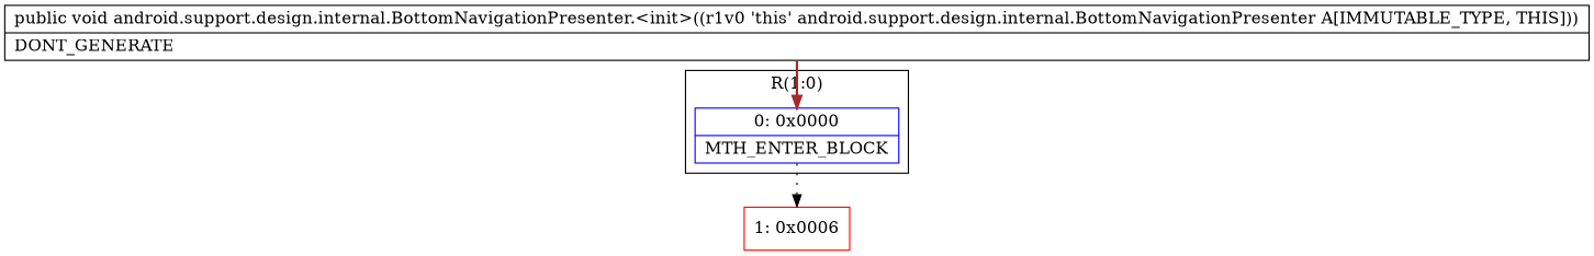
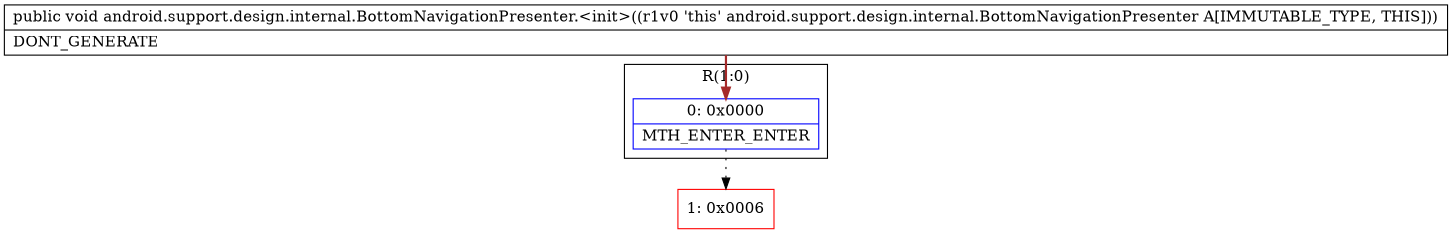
  digraph {
    node [shape=record]
-   n1 [color=blue label="{0\:\ 0x0000|MTH_ENTER_BLOCK\l}"]
+   n1 [color=blue label="{0\:\ 0x0000|MTH_ENTER_ENTER\l}"]
    n2 [color=red label="{1\:\ 0x0006}"]
    n3 [label="{public void android.support.design.internal.BottomNavigationPresenter.\<init\>((r1v0 'this' android.support.design.internal.BottomNavigationPresenter A[IMMUTABLE_TYPE, THIS]))  | DONT_GENERATE\l}"]
    subgraph cluster_1 {
      label="R(1:0)"
      n1
    }
    n1 -> n2 [color=black style=dotted]
    n3 -> n1 [color=brown style=bold]
  }
